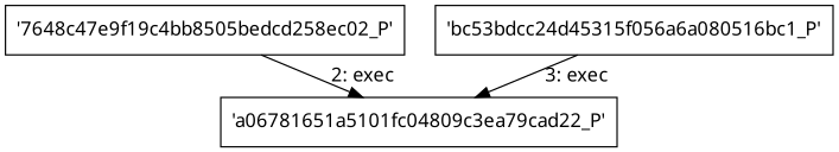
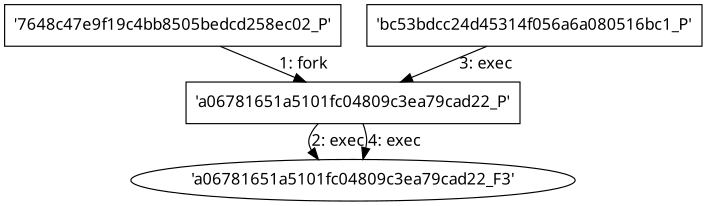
  digraph {
    engine=neato
    fixedsize=false
    fontname="Noto Sans"
    fontsize=10
    nodesep=0.3
    rankdir=TB
    ranksep=0
    splines=true
    node [fontname="Noto Sans" node_type=Process shape=box]
    edge [fontname="Noto Sans"]
    "'7648c47e9f19c4bb8505bedcd258ec02_P'"
    "'a06781651a5101fc04809c3ea79cad22_P'"
-   "'bc53bdcc24d45314f056a6a080516bc1_P'" [label="'bc53bdcc24d45315f056a6a080516bc1_P'"]
-   "'7648c47e9f19c4bb8505bedcd258ec02_P'" -> "'a06781651a5101fc04809c3ea79cad22_P'" [label="2: exec"]
+   "'a06781651a5101fc04809c3ea79cad22_F3'" [node_type=File shape=ellipse]
+   "'bc53bdcc24d45314f056a6a080516bc1_P'"
+   "'7648c47e9f19c4bb8505bedcd258ec02_P'" -> "'a06781651a5101fc04809c3ea79cad22_P'" [label="1: fork"]
+   "'a06781651a5101fc04809c3ea79cad22_P'" -> "'a06781651a5101fc04809c3ea79cad22_F3'" [label="2: exec"]
+   "'a06781651a5101fc04809c3ea79cad22_P'" -> "'a06781651a5101fc04809c3ea79cad22_F3'" [label="4: exec"]
    "'bc53bdcc24d45314f056a6a080516bc1_P'" -> "'a06781651a5101fc04809c3ea79cad22_P'" [label="3: exec"]
  }
